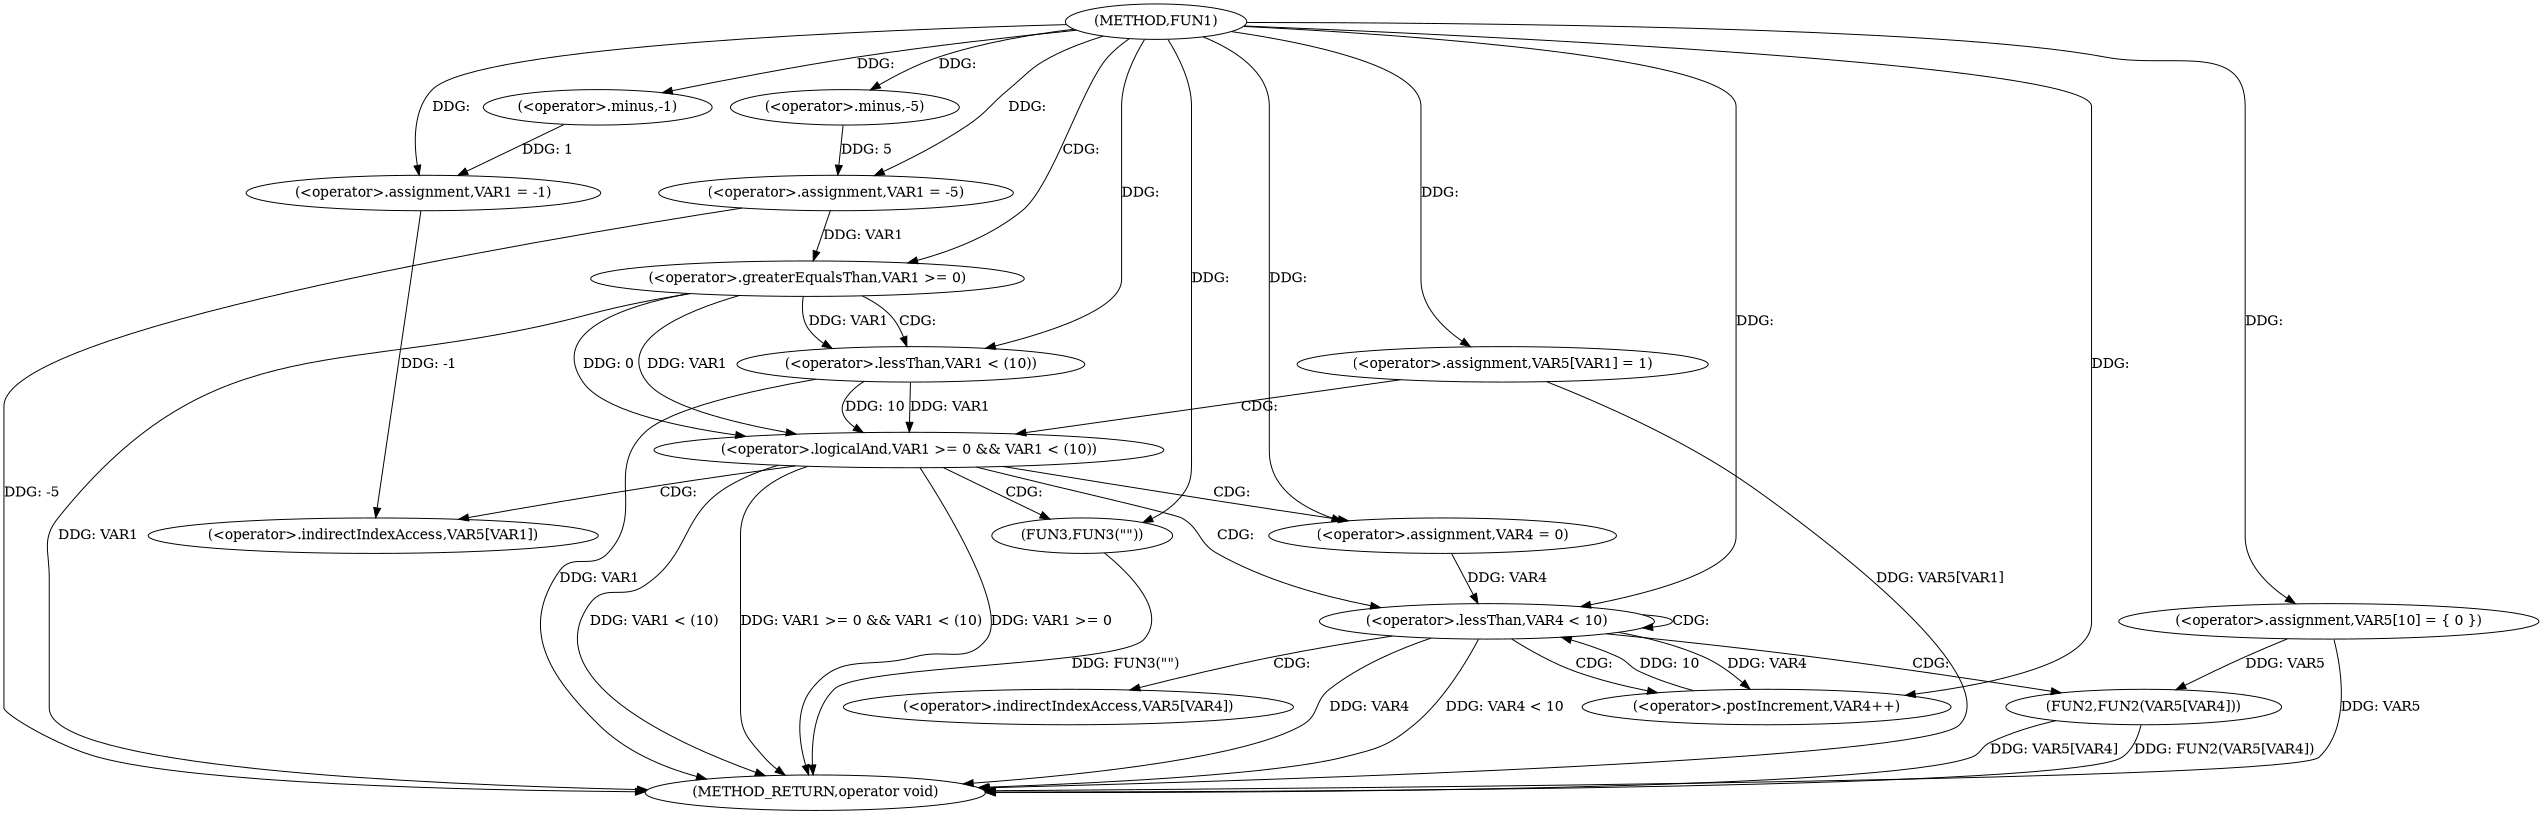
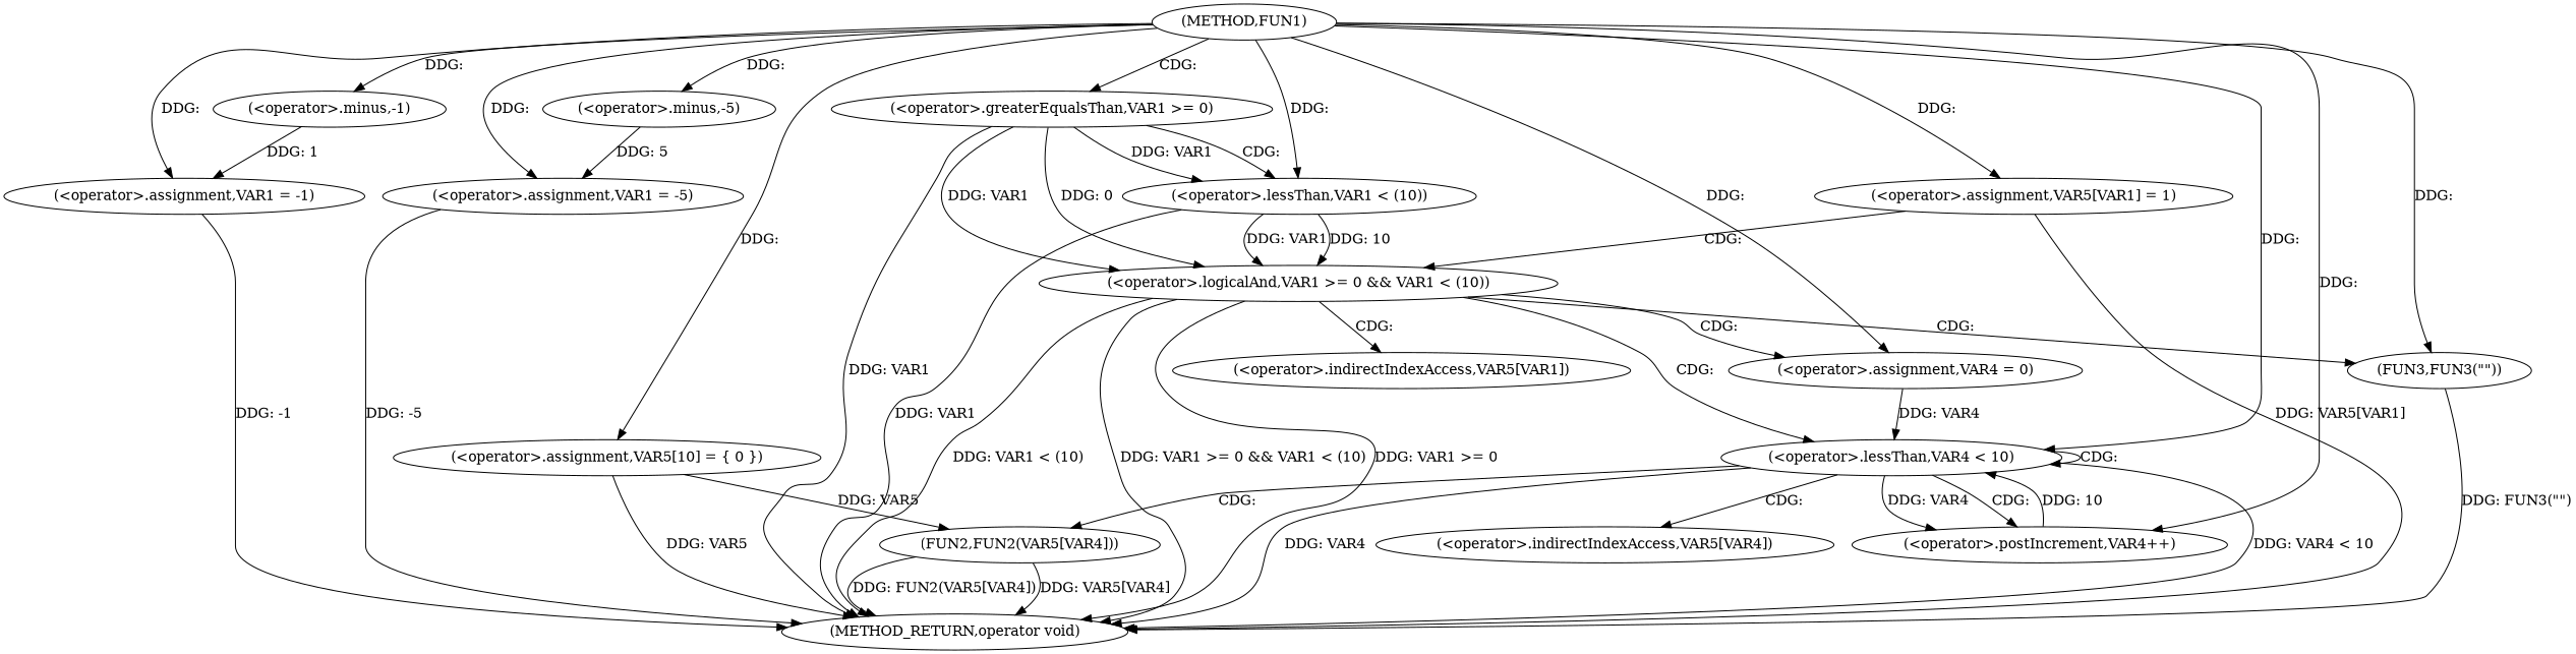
  digraph {
    n1 [label="(METHOD,FUN1)"]
    n2 [label="(<operator>.assignment,VAR1 = -1)"]
    n3 [label="(<operator>.minus,-1)"]
    n4 [label="(<operator>.assignment,VAR1 = -5)"]
    n5 [label="(<operator>.minus,-5)"]
    n6 [label="(<operator>.assignment,VAR5[10] = { 0 })"]
    n7 [label="(<operator>.greaterEqualsThan,VAR1 >= 0)"]
    n8 [label="(<operator>.lessThan,VAR1 < (10))"]
    n9 [label="(<operator>.assignment,VAR5[VAR1] = 1)"]
    n10 [label="(<operator>.assignment,VAR4 = 0)"]
    n11 [label="(<operator>.lessThan,VAR4 < 10)"]
    n12 [label="(<operator>.postIncrement,VAR4++)"]
    n13 [label="(FUN3,FUN3(\"\"))"]
    n14 [label="(METHOD_RETURN,operator void)"]
    n15 [label="(FUN2,FUN2(VAR5[VAR4]))"]
    n16 [label="(<operator>.logicalAnd,VAR1 >= 0 && VAR1 < (10))"]
    n17 [label="(<operator>.indirectIndexAccess,VAR5[VAR4])"]
    n18 [label="(<operator>.indirectIndexAccess,VAR5[VAR1])"]
    n1 -> n2 [label="DDG: "]
    n1 -> n3 [label="DDG: "]
    n1 -> n4 [label="DDG: "]
    n1 -> n5 [label="DDG: "]
    n1 -> n6 [label="DDG: "]
    n1 -> n7 [label="CDG: "]
    n1 -> n8 [label="DDG: "]
    n1 -> n9 [label="DDG: "]
    n1 -> n10 [label="DDG: "]
    n1 -> n11 [label="DDG: "]
    n1 -> n12 [label="DDG: "]
    n1 -> n13 [label="DDG: "]
-   n2 -> n18 [label="DDG: -1"]
+   n2 -> n14 [label="DDG: -1"]
    n3 -> n2 [label="DDG: 1"]
-   n4 -> n7 [label="DDG: VAR1"]
    n4 -> n14 [label="DDG: -5"]
    n5 -> n4 [label="DDG: 5"]
    n6 -> n14 [label="DDG: VAR5"]
    n6 -> n15 [label="DDG: VAR5"]
    n7 -> n8 [label="DDG: VAR1"]
    n7 -> n8 [label="CDG: "]
    n7 -> n14 [label="DDG: VAR1"]
    n7 -> n16 [label="DDG: VAR1"]
    n7 -> n16 [label="DDG: 0"]
    n8 -> n14 [label="DDG: VAR1"]
    n8 -> n16 [label="DDG: VAR1"]
    n8 -> n16 [label="DDG: 10"]
    n9 -> n14 [label="DDG: VAR5[VAR1]"]
    n9 -> n16 [label="CDG: "]
    n10 -> n11 [label="DDG: VAR4"]
    n11 -> n11 [label="CDG: "]
    n11 -> n12 [label="DDG: VAR4"]
    n11 -> n12 [label="CDG: "]
    n11 -> n14 [label="DDG: VAR4 < 10"]
    n11 -> n14 [label="DDG: VAR4"]
    n11 -> n15 [label="CDG: "]
    n11 -> n17 [label="CDG: "]
    n12 -> n11 [label="DDG: 10"]
    n13 -> n14 [label="DDG: FUN3(\"\")"]
    n15 -> n14 [label="DDG: FUN2(VAR5[VAR4])"]
    n15 -> n14 [label="DDG: VAR5[VAR4]"]
    n16 -> n10 [label="CDG: "]
    n16 -> n11 [label="CDG: "]
    n16 -> n13 [label="CDG: "]
    n16 -> n14 [label="DDG: VAR1 < (10)"]
    n16 -> n14 [label="DDG: VAR1 >= 0 && VAR1 < (10)"]
    n16 -> n14 [label="DDG: VAR1 >= 0"]
    n16 -> n18 [label="CDG: "]
  }
